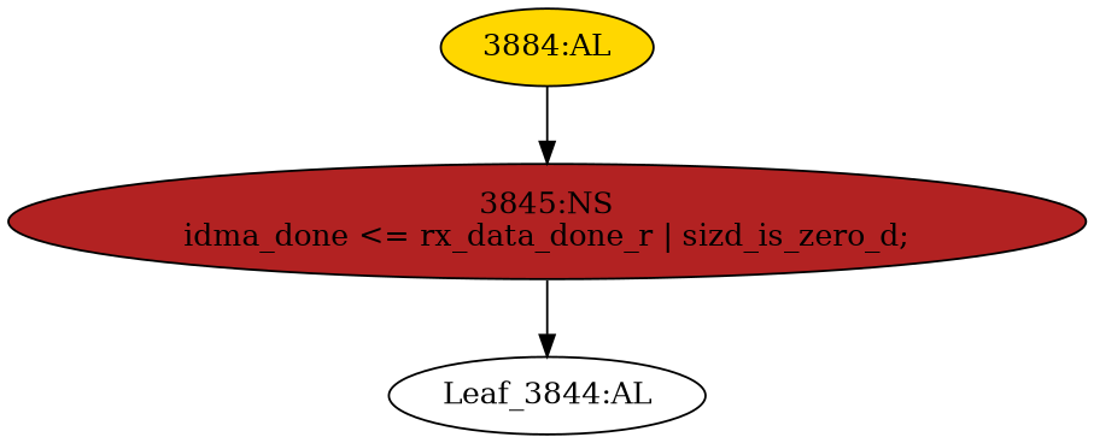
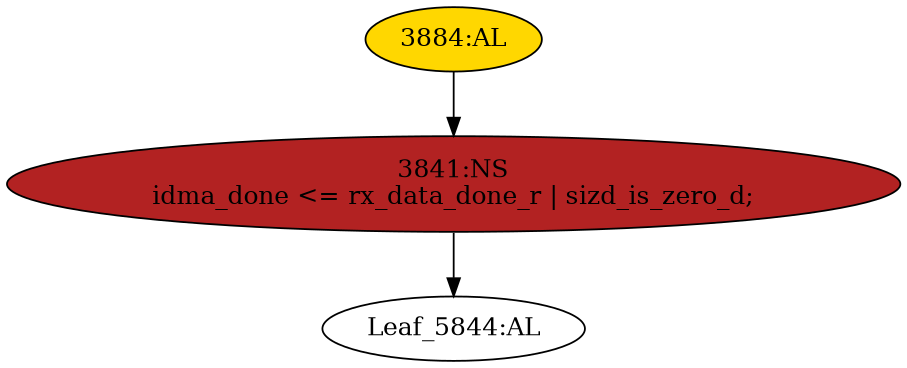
  strict digraph {
    node [style=filled]
    edge [cond="[]" lineno=None]
-   n1 [ast="<pyverilog.vparser.ast.NonblockingSubstitution object at 0x7f13b5568c50>" fillcolor=firebrick label="3845:NS\nidma_done <= rx_data_done_r | sizd_is_zero_d;" statements="[<pyverilog.vparser.ast.NonblockingSubstitution object at 0x7f13b5568c50>]" typ=NonblockingSubstitution]
-   n2 [def_var="['idma_done']" label="Leaf_3844:AL" style=""]
+   n1 [ast="<pyverilog.vparser.ast.NonblockingSubstitution object at 0x7f13b5568c50>" fillcolor=firebrick label="3841:NS\nidma_done <= rx_data_done_r | sizd_is_zero_d;" statements="[<pyverilog.vparser.ast.NonblockingSubstitution object at 0x7f13b5568c50>]" typ=NonblockingSubstitution]
+   n2 [def_var="['idma_done']" label="Leaf_5844:AL" style=""]
    n3 [ast="<pyverilog.vparser.ast.Always object at 0x7f13b5568e90>" clk_sens=True fillcolor=gold label="3884:AL" sens="['clk']" statements="[]" typ=Always use_var="['rx_data_done_r', 'sizd_is_zero_d']"]
    n1 -> n2
    n3 -> n1
  }
